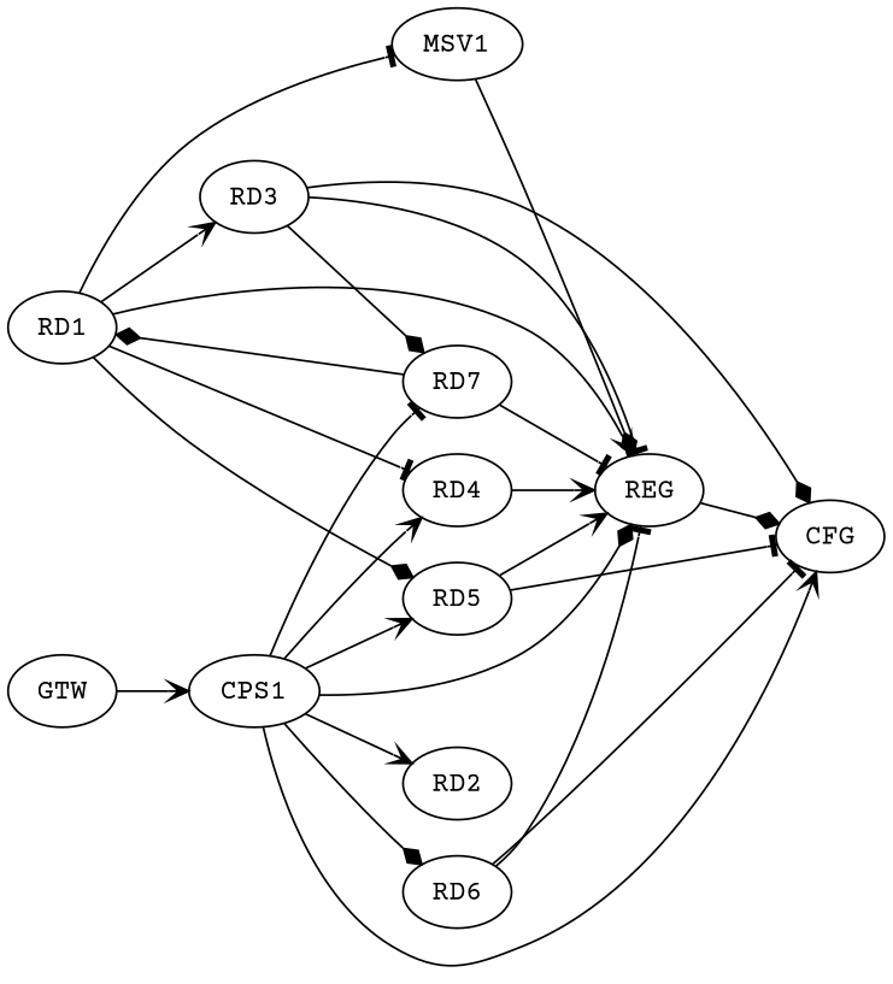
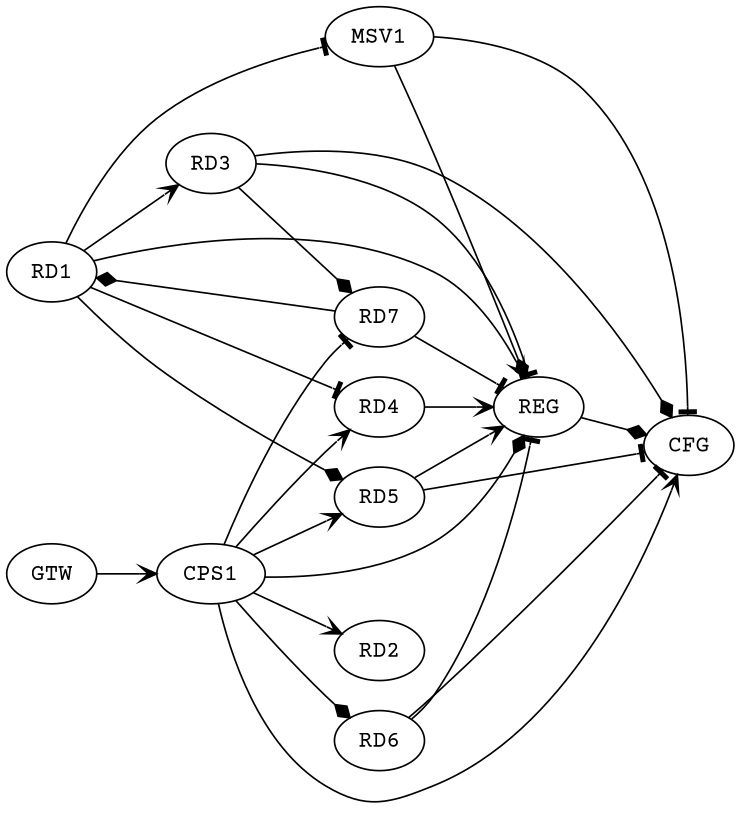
  strict digraph {
    fontname="Courier Prime"
    rankdir=LR
    node [fontname="Courier Prime"]
    edge [arrowhead=vee fontname="Courier Prime"]
    n1 [label=RD1]
    n2 [label=RD3]
    n3 [label=RD4]
    n4 [label=RD5]
    n5 [label=REG]
    n6 [label=MSV1]
    n7 [label=RD7]
    n8 [label=CFG]
    n9 [label=RD2]
    n10 [label=RD6]
    n11 [label=CPS1]
    n12 [label=GTW]
    n1 -> n2
    n1 -> n3 [arrowhead=tee]
    n1 -> n4 [arrowhead=diamond]
    n1 -> n5
    n1 -> n6 [arrowhead=tee]
    n2 -> n5 [arrowhead=tee]
    n2 -> n7 [arrowhead=diamond]
    n2 -> n8 [arrowhead=diamond]
    n3 -> n5
    n4 -> n5
    n4 -> n8 [arrowhead=tee]
    n5 -> n8 [arrowhead=diamond]
    n6 -> n5 [arrowhead=diamond]
+   n6 -> n8 [arrowhead=tee]
    n7 -> n1 [arrowhead=diamond]
    n7 -> n5 [arrowhead=tee]
    n10 -> n5 [arrowhead=tee]
    n10 -> n8 [arrowhead=tee]
    n11 -> n3
    n11 -> n4
    n11 -> n5 [arrowhead=diamond]
    n11 -> n7 [arrowhead=tee]
    n11 -> n8
    n11 -> n9
    n11 -> n10 [arrowhead=diamond]
    n12 -> n11
  }
